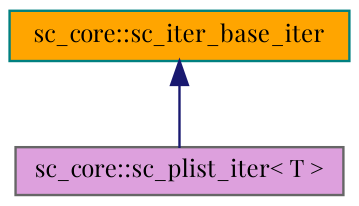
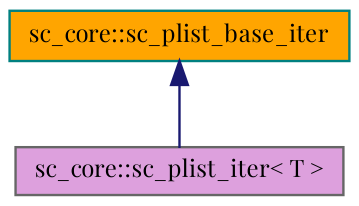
  digraph {
    fontname="Playfair Display"
    node [fontname="Playfair Display" fontsize=10 shape=record style=filled]
-   n1 [color=teal fillcolor=orange fontcolor=black height=0.2 label="sc_core::sc_iter_base_iter" width=0.4]
+   n1 [color=teal fillcolor=orange fontcolor=black height=0.2 label="sc_core::sc_plist_base_iter" width=0.4]
    n2 [color=gray40 fillcolor=plum height=0.2 label="sc_core::sc_plist_iter\< T \>" width=0.4]
    n1 -> n2 [color=midnightblue dir=back fontname="Playfair Display" fontsize=10 labelfontname=FreeSans labelfontsize=10 style=solid]
  }
